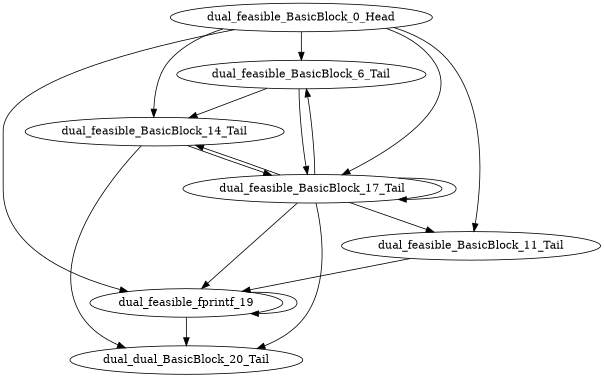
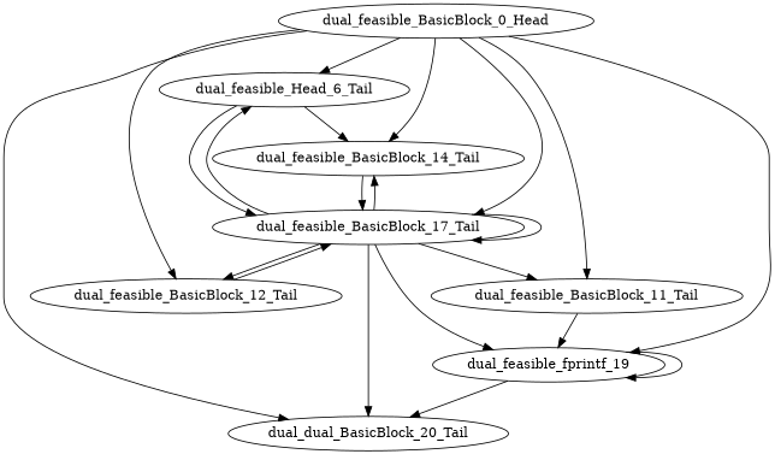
  digraph {
    dual_feasible_BasicBlock_0_Head
-   dual_feasible_BasicBlock_6_Tail
+   dual_feasible_BasicBlock_6_Tail [label=dual_feasible_Head_6_Tail]
    dual_feasible_BasicBlock_11_Tail
+   dual_feasible_BasicBlock_12_Tail
    dual_feasible_BasicBlock_14_Tail
    dual_feasible_BasicBlock_17_Tail
    dual_feasible_fprintf_19
    n8 [label=dual_dual_BasicBlock_20_Tail]
    dual_feasible_BasicBlock_0_Head -> dual_feasible_BasicBlock_6_Tail
    dual_feasible_BasicBlock_0_Head -> dual_feasible_BasicBlock_11_Tail
+   dual_feasible_BasicBlock_0_Head -> dual_feasible_BasicBlock_12_Tail
    dual_feasible_BasicBlock_0_Head -> dual_feasible_BasicBlock_14_Tail
    dual_feasible_BasicBlock_0_Head -> dual_feasible_BasicBlock_17_Tail
    dual_feasible_BasicBlock_0_Head -> dual_feasible_fprintf_19
-   dual_feasible_BasicBlock_14_Tail -> n8
+   dual_feasible_BasicBlock_0_Head -> n8
    dual_feasible_BasicBlock_6_Tail -> dual_feasible_BasicBlock_14_Tail
    dual_feasible_BasicBlock_6_Tail -> dual_feasible_BasicBlock_17_Tail
    dual_feasible_BasicBlock_11_Tail -> dual_feasible_fprintf_19
+   dual_feasible_BasicBlock_12_Tail -> dual_feasible_BasicBlock_17_Tail
    dual_feasible_BasicBlock_14_Tail -> dual_feasible_BasicBlock_17_Tail
    dual_feasible_BasicBlock_17_Tail -> dual_feasible_BasicBlock_6_Tail
    dual_feasible_BasicBlock_17_Tail -> dual_feasible_BasicBlock_11_Tail
+   dual_feasible_BasicBlock_17_Tail -> dual_feasible_BasicBlock_12_Tail
    dual_feasible_BasicBlock_17_Tail -> dual_feasible_BasicBlock_14_Tail
    dual_feasible_BasicBlock_17_Tail -> dual_feasible_BasicBlock_17_Tail
    dual_feasible_BasicBlock_17_Tail -> dual_feasible_fprintf_19
    dual_feasible_BasicBlock_17_Tail -> n8
    dual_feasible_fprintf_19 -> dual_feasible_fprintf_19
    dual_feasible_fprintf_19 -> n8
  }
